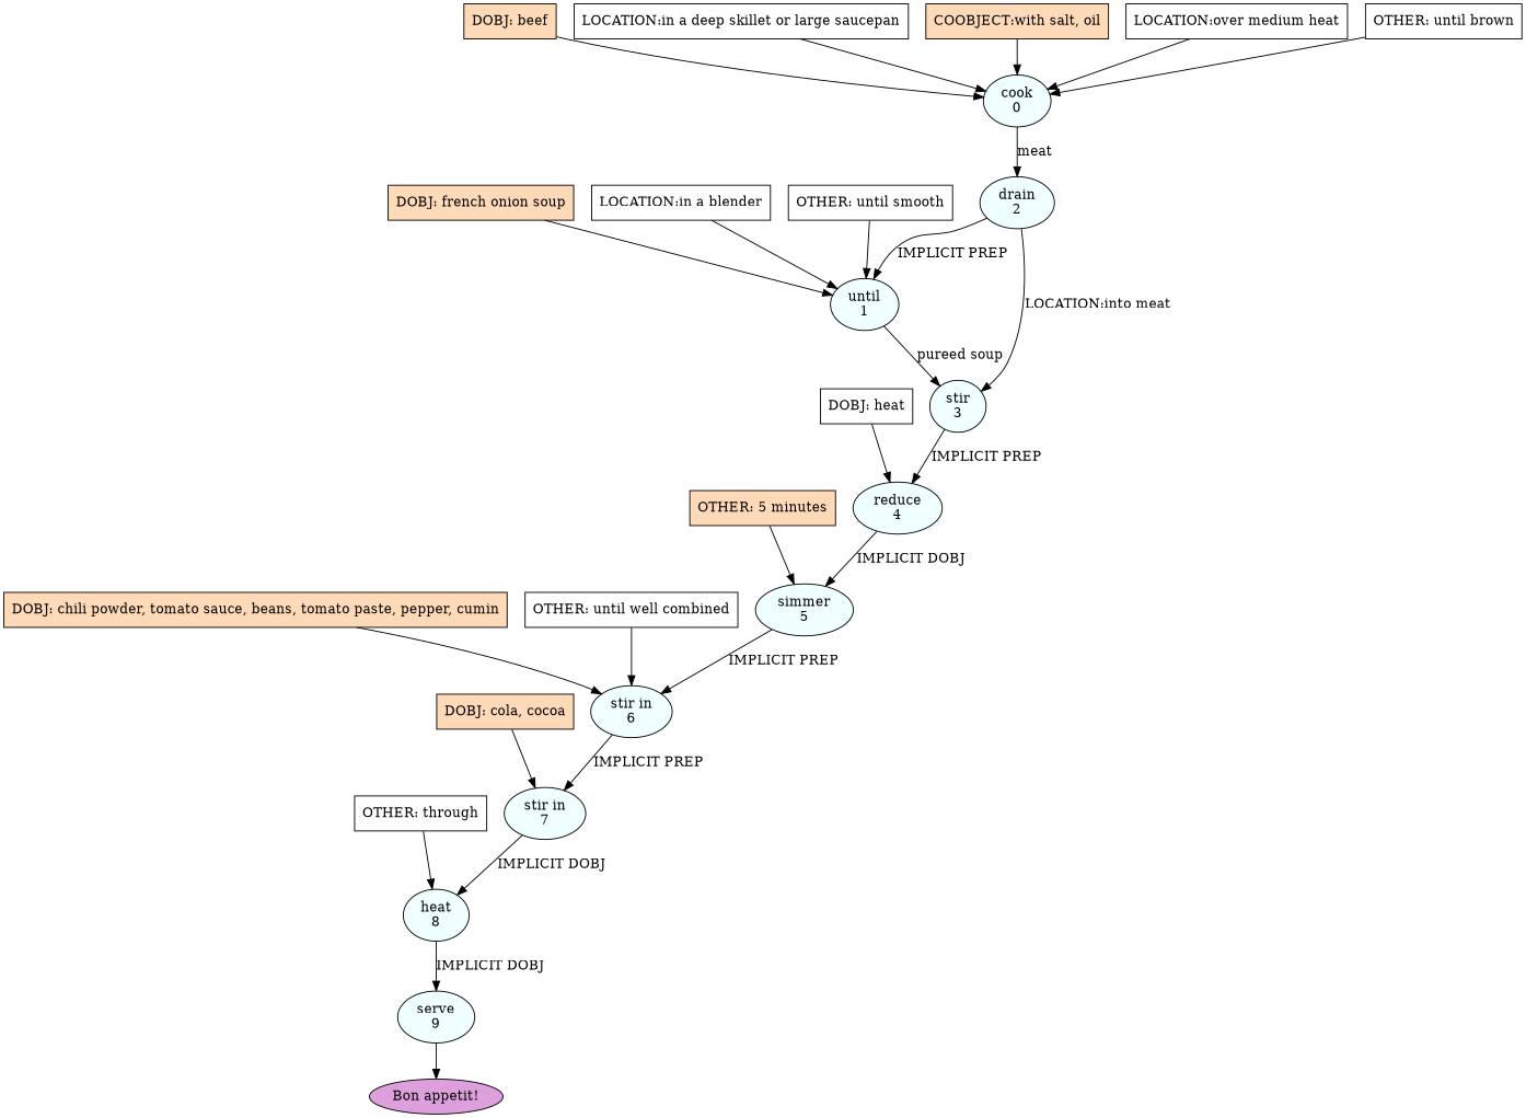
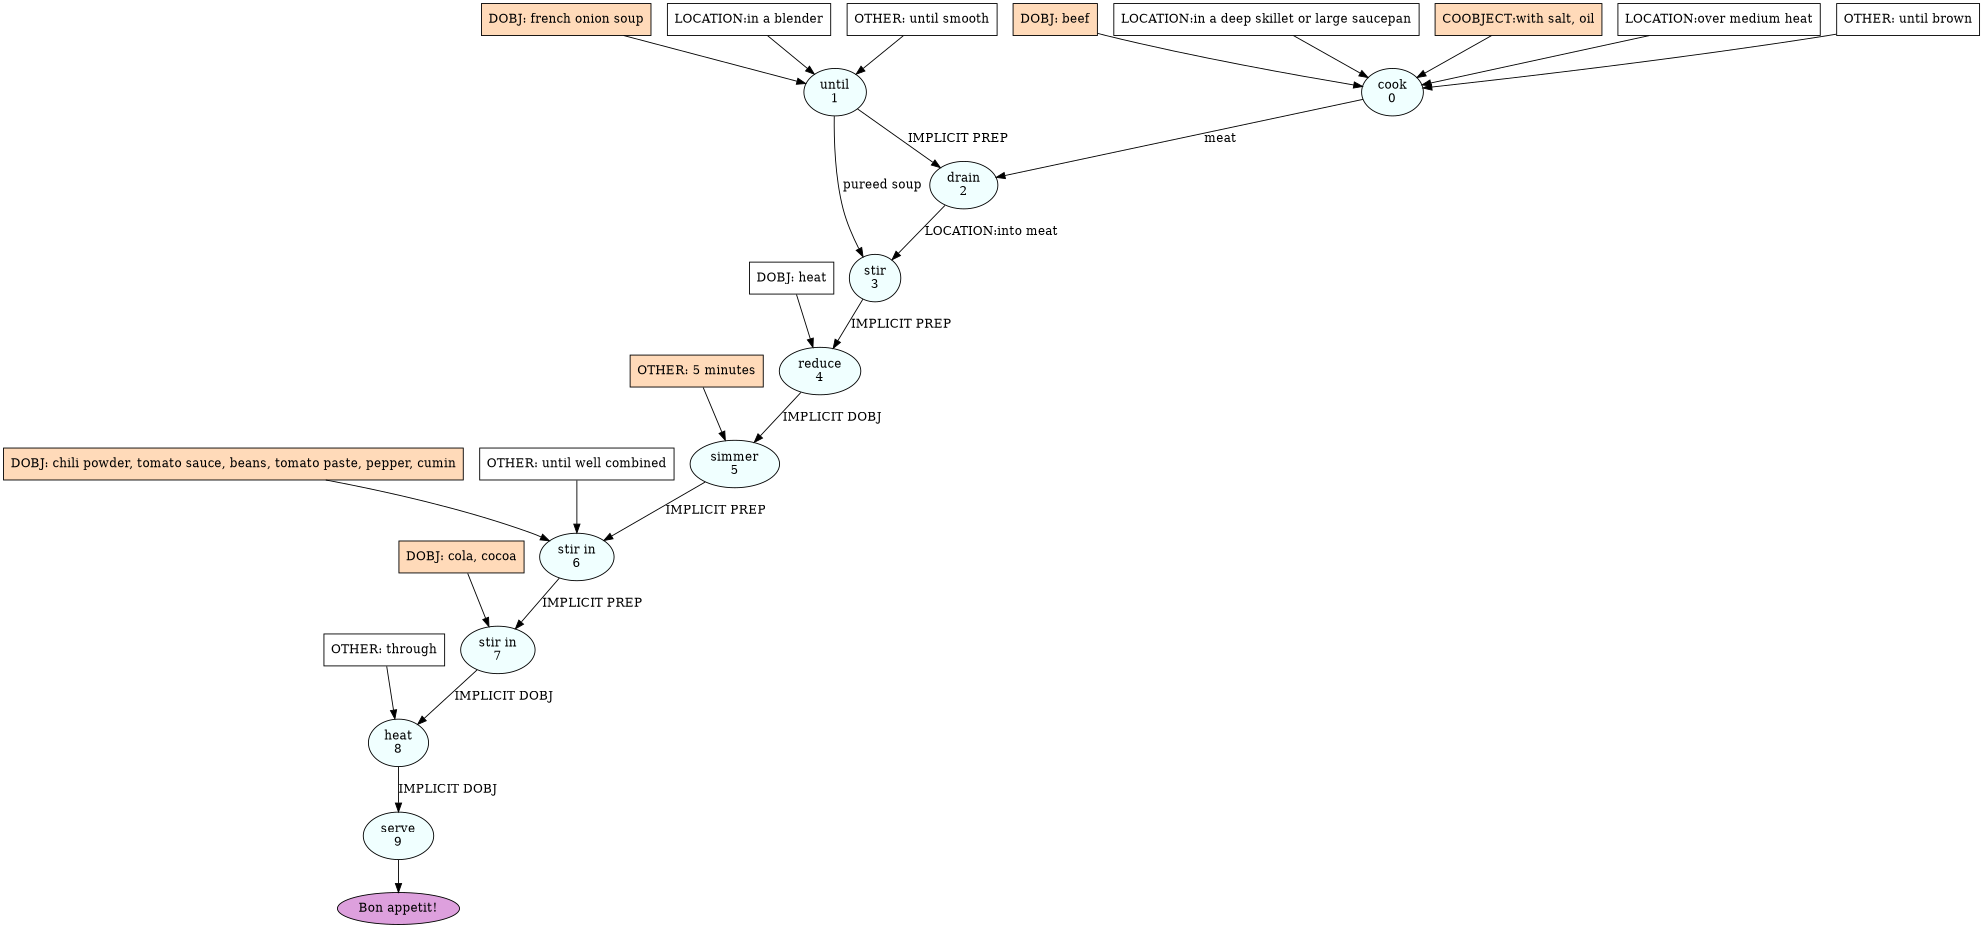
  digraph {
    node [fillcolor=azure shape=box style=filled]
    n1 [label="cook\n0" shape=oval]
    n2 [label="drain\n2" shape=oval]
    n3 [label="stir\n3" shape=oval]
    n4 [label="until\n1" shape=oval]
    n5 [label="reduce\n4" shape=oval]
    n6 [label="simmer\n5" shape=oval]
    n7 [label="stir in\n6" shape=oval]
    n8 [label="stir in\n7" shape=oval]
    n9 [label="heat\n8" shape=oval]
    n10 [label="serve\n9" shape=oval]
    n11 [fillcolor=plum label="Bon appetit!" shape=oval]
    n12 [fillcolor=peachpuff label="DOBJ: beef"]
    n13 [fillcolor=white label="LOCATION:in a deep skillet or large saucepan"]
    n14 [fillcolor=peachpuff label="COOBJECT:with salt, oil"]
    n15 [fillcolor=white label="LOCATION:over medium heat"]
    n16 [fillcolor=white label="OTHER: until brown"]
    n17 [fillcolor=peachpuff label="DOBJ: french onion soup"]
    n18 [fillcolor=white label="LOCATION:in a blender"]
    n19 [fillcolor=white label="OTHER: until smooth"]
    n20 [fillcolor=white label="DOBJ: heat"]
    n21 [fillcolor=peachpuff label="OTHER: 5 minutes"]
    n22 [fillcolor=peachpuff label="DOBJ: chili powder, tomato sauce, beans, tomato paste, pepper, cumin"]
    n23 [fillcolor=white label="OTHER: until well combined"]
    n24 [fillcolor=peachpuff label="DOBJ: cola, cocoa"]
    n25 [fillcolor=white label="OTHER: through"]
    n1 -> n2 [label=meat]
    n2 -> n3 [label="LOCATION:into meat"]
    n3 -> n5 [label="IMPLICIT PREP"]
-   n2 -> n4 [label="IMPLICIT PREP"]
+   n4 -> n2 [label="IMPLICIT PREP"]
    n4 -> n3 [label="pureed soup"]
    n5 -> n6 [label="IMPLICIT DOBJ"]
    n6 -> n7 [label="IMPLICIT PREP"]
    n7 -> n8 [label="IMPLICIT PREP"]
    n8 -> n9 [label="IMPLICIT DOBJ"]
    n9 -> n10 [label="IMPLICIT DOBJ"]
    n10 -> n11
    n12 -> n1
    n13 -> n1
    n14 -> n1
    n15 -> n1
    n16 -> n1
    n17 -> n4
    n18 -> n4
    n19 -> n4
    n20 -> n5
    n21 -> n6
    n22 -> n7
    n23 -> n7
    n24 -> n8
    n25 -> n9
  }
